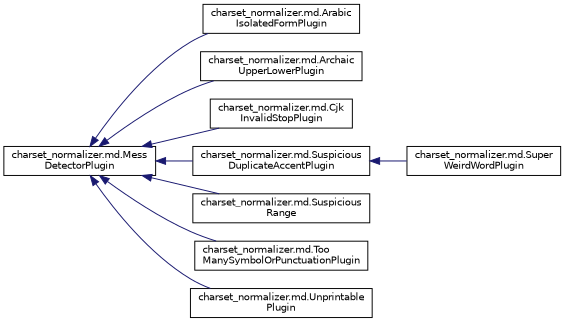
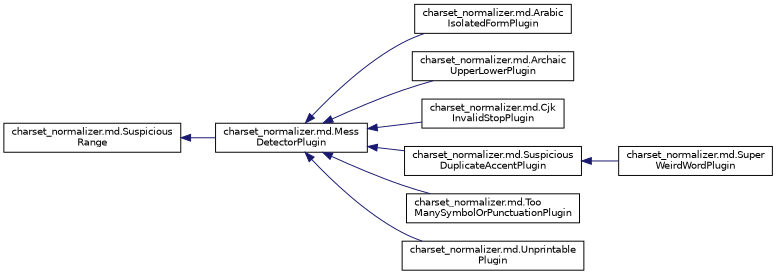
  digraph {
    rankdir=LR
    node [color=black fillcolor=white fontname=Helvetica fontsize=10 shape=record style=filled]
    edge [color=midnightblue dir=back fontname=Helvetica fontsize=10 labelfontname=Helvetica labelfontsize=10 style=solid]
    n1 [height=0.2 label="charset_normalizer.md.Mess\lDetectorPlugin" width=0.4]
    n2 [height=0.2 label="charset_normalizer.md.Arabic\lIsolatedFormPlugin" width=0.4]
    n3 [height=0.2 label="charset_normalizer.md.Archaic\lUpperLowerPlugin" width=0.4]
    n4 [height=0.2 label="charset_normalizer.md.Cjk\lInvalidStopPlugin" width=0.4]
    n5 [height=0.2 label="charset_normalizer.md.Suspicious\lDuplicateAccentPlugin" width=0.4]
    n6 [height=0.2 label="charset_normalizer.md.Suspicious\lRange" width=0.4]
    n7 [height=0.2 label="charset_normalizer.md.Too\lManySymbolOrPunctuationPlugin" width=0.4]
    n8 [height=0.2 label="charset_normalizer.md.Unprintable\lPlugin" width=0.4]
    n9 [height=0.2 label="charset_normalizer.md.Super\lWeirdWordPlugin" width=0.4]
    n1 -> n2
    n1 -> n3
    n1 -> n4
    n1 -> n5
-   n1 -> n6
+   n6 -> n1
    n1 -> n7
    n1 -> n8
    n5 -> n9
  }
